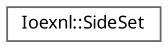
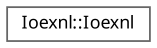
  digraph {
    rankdir=LR
    fontname="Noto Sans"
-   n1 [color=grey40 fillcolor=white fontname="Noto Sans" fontsize=10 height=0.2 label="Ioexnl::SideSet" shape=box style=filled width=0.4]
+   n1 [color=grey40 fillcolor=white fontname="Noto Sans" fontsize=10 height=0.2 label="Ioexnl::Ioexnl" shape=box style=filled width=0.4]
  }
